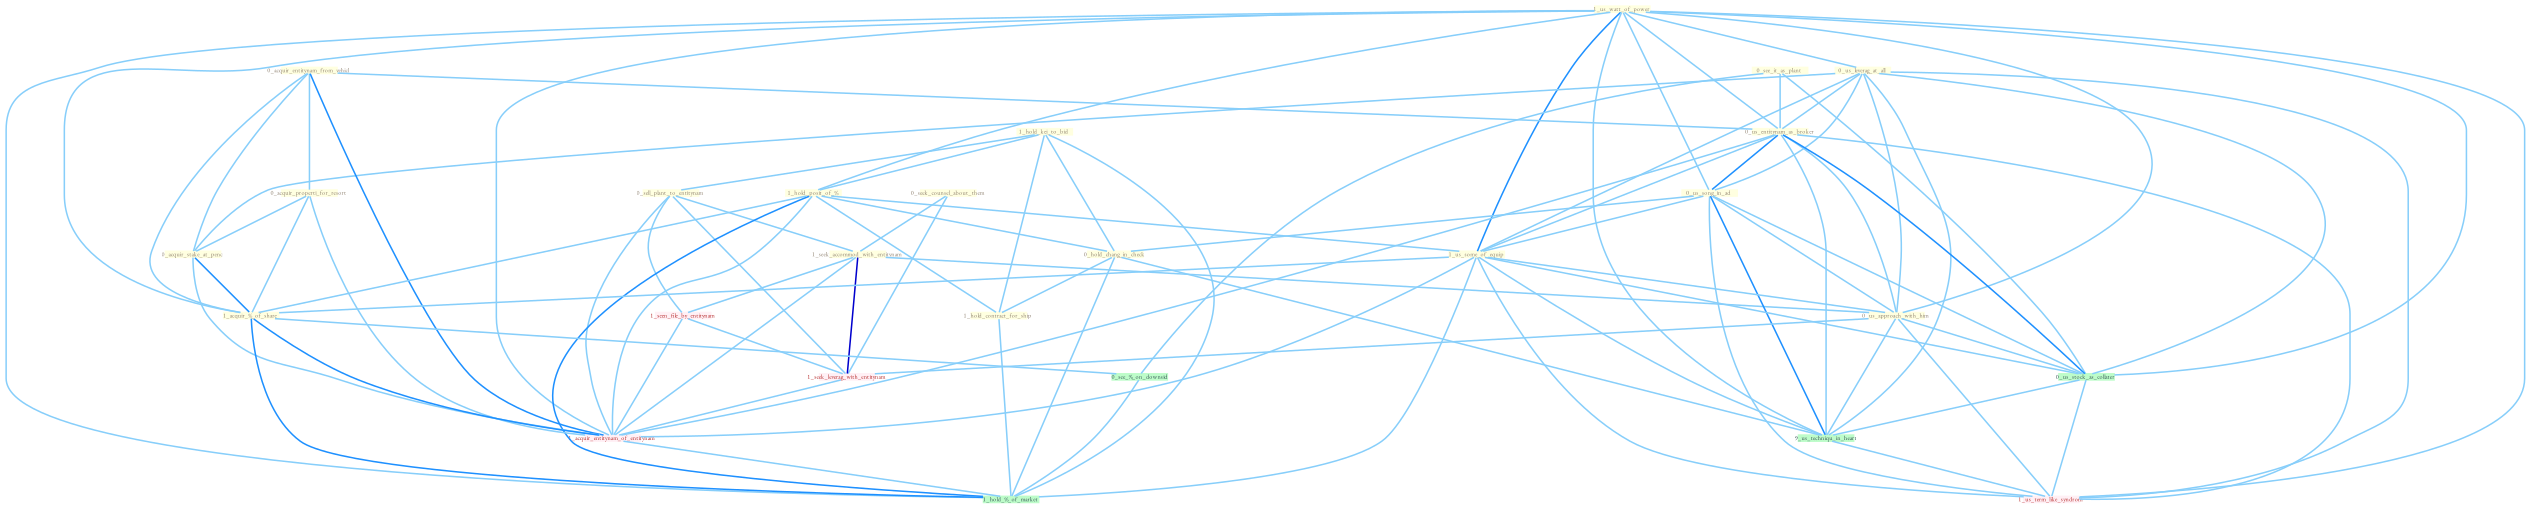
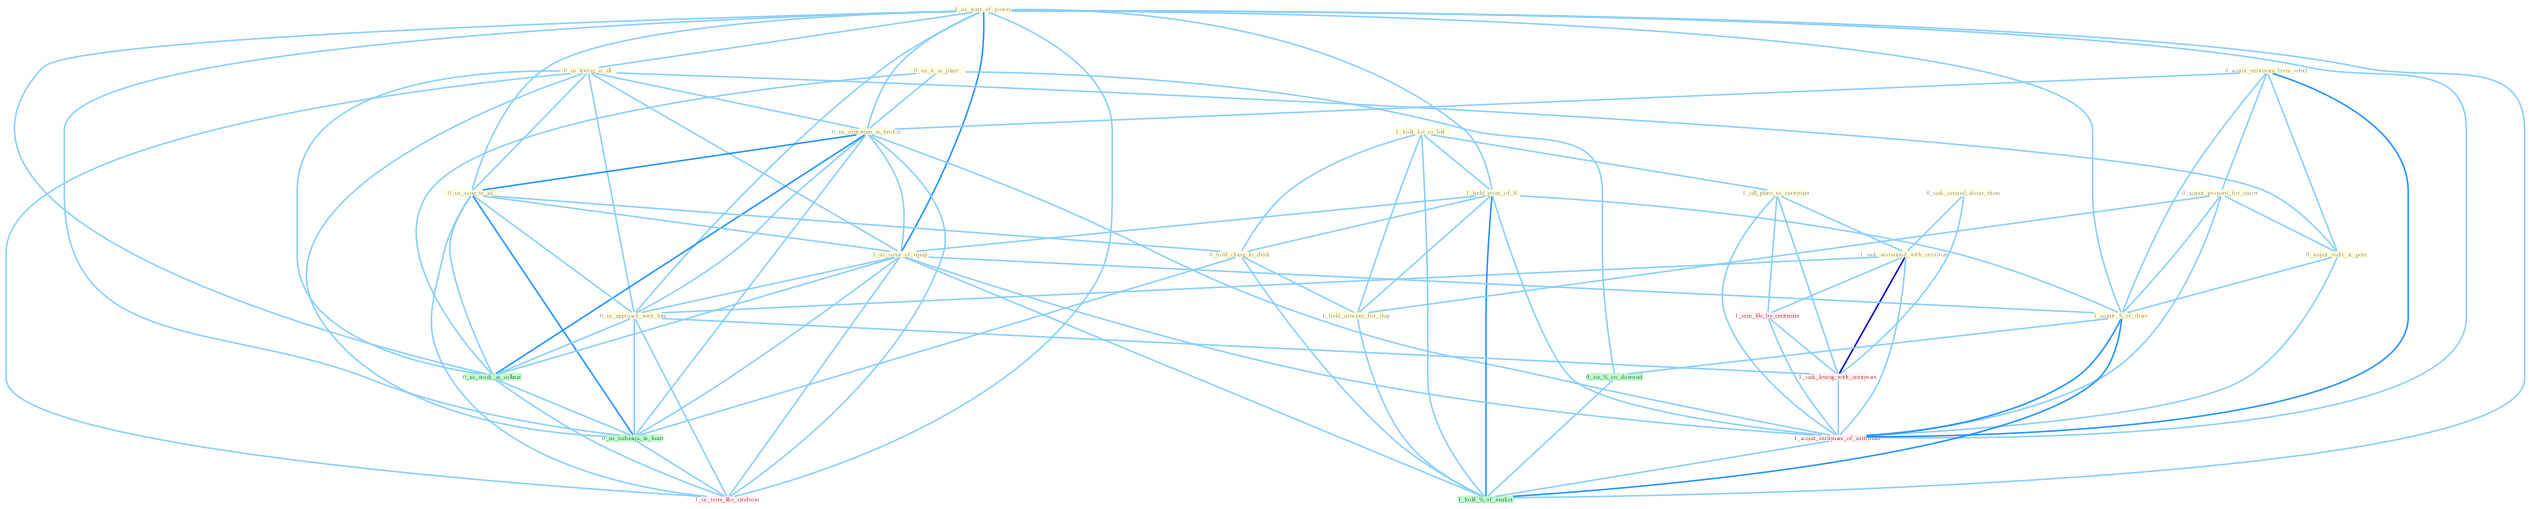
  graph {
    fontname="EB Garamond"
    node [color="#ffffe0" fixedsize=true fontcolor="#8b7d6b" fontname="EB Garamond" fontsize=4 shape=polygon style=filled]
    edge [color="#87cefa" fontname="EB Garamond" w=1]
    "1_us_watt_of_power " [height=.06 width=.5]
    "1_hold_kei_to_bid " [height=.06 width=.5]
    "0_us_leverag_at_all " [height=.06 width=.5]
    "0_acquir_entitynam_from_vehicl " [height=.06 width=.5]
    "0_sell_plant_to_entitynam " [height=.06 width=.5]
    "0_seek_counsel_about_them " [height=.06 width=.5]
    "0_see_it_as_plant " [height=.06 width=.5]
    "1_seek_accommod_with_entitynam " [height=.06 width=.5]
    "0_us_entitynam_as_broker " [height=.06 width=.5]
    "1_hold_posit_of_% " [height=.06 width=.5]
    "0_us_song_in_ad " [height=.06 width=.5]
    "0_hold_chang_in_check " [height=.06 width=.5]
    "0_acquir_properti_for_resort " [height=.06 width=.5]
    "1_us_some_of_equip " [height=.06 width=.5]
    "1_hold_contract_for_ship " [height=.06 width=.5]
    "0_acquir_stake_at_penc " [height=.06 width=.5]
    "1_acquir_%_of_share " [height=.06 width=.5]
    "0_us_approach_with_him " [height=.06 width=.5]
    "1_seen_file_by_entitynam " [color="#fff0f5" fontcolor="#b22222" height=.06 width=.5]
    n20 [color="#fff0f5" fontcolor="#b22222" height=.06 label="1_seek_leverag_with_entitynam" width=.5]
    "1_acquir_entitynam_of_entitynam " [color="#fff0f5" fontcolor="#b22222" height=.06 width=.5]
    "1_us_term_like_syndrom " [color="#fff0f5" fontcolor="#b22222" height=.06 width=.5]
    "0_us_stock_as_collater " [color="#BDFCC9" fontcolor="#2f4f4f" height=.06 width=.5]
-   "0_us_techniqu_in_heart " [color="#BDFCC9" fontcolor="#2f4f4f" height=.06 width=.5 label="9_us_techniqu_in_heart"]
+   "0_us_techniqu_in_heart " [color="#BDFCC9" fontcolor="#2f4f4f" height=.06 width=.5]
    "1_hold_%_of_market " [color="#BDFCC9" fontcolor="#2f4f4f" height=.06 width=.5]
    n26 [color="#BDFCC9" fontcolor="#2f4f4f" height=.06 label="0_see_%_on_downsid" width=.5]
    subgraph sub_1 {
      "1_us_watt_of_power "
      "1_hold_kei_to_bid "
      "0_us_leverag_at_all "
      "0_acquir_entitynam_from_vehicl "
      "0_sell_plant_to_entitynam "
      "0_seek_counsel_about_them "
      "0_see_it_as_plant "
      "1_seek_accommod_with_entitynam "
      "0_us_entitynam_as_broker "
      "1_hold_posit_of_% "
      "0_us_song_in_ad "
      "0_hold_chang_in_check "
      "0_acquir_properti_for_resort "
      "1_us_some_of_equip "
      "1_hold_contract_for_ship "
      "0_acquir_stake_at_penc "
      "1_acquir_%_of_share "
      "0_us_approach_with_him "
    }
    subgraph sub_2 {
      "1_seen_file_by_entitynam "
      n20
      "1_acquir_entitynam_of_entitynam "
      "1_us_term_like_syndrom "
    }
    "1_us_watt_of_power " -- "0_us_leverag_at_all "
    "1_us_watt_of_power " -- "0_us_entitynam_as_broker "
    "1_us_watt_of_power " -- "1_hold_posit_of_% "
    "1_us_watt_of_power " -- "0_us_song_in_ad "
    "1_us_watt_of_power " -- "1_us_some_of_equip " [color="#1e90ff" w=2]
    "1_us_watt_of_power " -- "1_acquir_%_of_share "
    "1_us_watt_of_power " -- "0_us_approach_with_him "
    "1_us_watt_of_power " -- "1_acquir_entitynam_of_entitynam "
    "1_us_watt_of_power " -- "1_us_term_like_syndrom "
    "1_us_watt_of_power " -- "0_us_stock_as_collater "
    "1_us_watt_of_power " -- "0_us_techniqu_in_heart "
    "1_us_watt_of_power " -- "1_hold_%_of_market "
    "1_hold_kei_to_bid " -- "0_sell_plant_to_entitynam "
    "1_hold_kei_to_bid " -- "1_hold_posit_of_% "
    "1_hold_kei_to_bid " -- "0_hold_chang_in_check "
    "1_hold_kei_to_bid " -- "1_hold_contract_for_ship "
    "1_hold_kei_to_bid " -- "1_hold_%_of_market "
    "0_us_leverag_at_all " -- "0_us_entitynam_as_broker "
    "0_us_leverag_at_all " -- "0_us_song_in_ad "
    "0_us_leverag_at_all " -- "1_us_some_of_equip "
    "0_us_leverag_at_all " -- "0_acquir_stake_at_penc "
    "0_us_leverag_at_all " -- "0_us_approach_with_him "
    "0_us_leverag_at_all " -- "1_us_term_like_syndrom "
    "0_us_leverag_at_all " -- "0_us_stock_as_collater "
    "0_us_leverag_at_all " -- "0_us_techniqu_in_heart "
    "0_acquir_entitynam_from_vehicl " -- "0_us_entitynam_as_broker "
    "0_acquir_entitynam_from_vehicl " -- "0_acquir_properti_for_resort "
    "0_acquir_entitynam_from_vehicl " -- "0_acquir_stake_at_penc "
    "0_acquir_entitynam_from_vehicl " -- "1_acquir_%_of_share "
    "0_acquir_entitynam_from_vehicl " -- "1_acquir_entitynam_of_entitynam " [color="#1e90ff" w=2]
    "0_sell_plant_to_entitynam " -- "1_seek_accommod_with_entitynam "
    "0_sell_plant_to_entitynam " -- "1_seen_file_by_entitynam "
    "0_sell_plant_to_entitynam " -- n20
    "0_sell_plant_to_entitynam " -- "1_acquir_entitynam_of_entitynam "
    "0_seek_counsel_about_them " -- "1_seek_accommod_with_entitynam "
    "0_seek_counsel_about_them " -- n20
    "0_see_it_as_plant " -- "0_us_entitynam_as_broker "
    "0_see_it_as_plant " -- "0_us_stock_as_collater "
    "0_see_it_as_plant " -- n26
    "1_seek_accommod_with_entitynam " -- "0_us_approach_with_him "
    "1_seek_accommod_with_entitynam " -- "1_seen_file_by_entitynam "
    "1_seek_accommod_with_entitynam " -- n20 [color="#0000cd" w=3]
    "1_seek_accommod_with_entitynam " -- "1_acquir_entitynam_of_entitynam "
    "0_us_entitynam_as_broker " -- "0_us_song_in_ad " [color="#1e90ff"]
    "0_us_entitynam_as_broker " -- "1_us_some_of_equip "
    "0_us_entitynam_as_broker " -- "0_us_approach_with_him "
    "0_us_entitynam_as_broker " -- "1_acquir_entitynam_of_entitynam "
    "0_us_entitynam_as_broker " -- "1_us_term_like_syndrom "
    "0_us_entitynam_as_broker " -- "0_us_stock_as_collater " [color="#1e90ff" w=2]
    "0_us_entitynam_as_broker " -- "0_us_techniqu_in_heart "
    "1_hold_posit_of_% " -- "0_hold_chang_in_check "
    "1_hold_posit_of_% " -- "1_us_some_of_equip "
    "1_hold_posit_of_% " -- "1_hold_contract_for_ship "
    "1_hold_posit_of_% " -- "1_acquir_%_of_share "
    "1_hold_posit_of_% " -- "1_acquir_entitynam_of_entitynam "
    "1_hold_posit_of_% " -- "1_hold_%_of_market " [color="#1e90ff" w=2]
    "0_us_song_in_ad " -- "0_hold_chang_in_check "
    "0_us_song_in_ad " -- "1_us_some_of_equip "
    "0_us_song_in_ad " -- "0_us_approach_with_him "
    "0_us_song_in_ad " -- "1_us_term_like_syndrom "
    "0_us_song_in_ad " -- "0_us_stock_as_collater "
    "0_us_song_in_ad " -- "0_us_techniqu_in_heart " [color="#1e90ff" w=2]
    "0_hold_chang_in_check " -- "1_hold_contract_for_ship "
    "0_hold_chang_in_check " -- "0_us_techniqu_in_heart "
    "0_hold_chang_in_check " -- "1_hold_%_of_market "
+   "0_acquir_properti_for_resort " -- "1_hold_contract_for_ship "
    "0_acquir_properti_for_resort " -- "0_acquir_stake_at_penc "
    "0_acquir_properti_for_resort " -- "1_acquir_%_of_share "
    "0_acquir_properti_for_resort " -- "1_acquir_entitynam_of_entitynam "
    "1_us_some_of_equip " -- "1_acquir_%_of_share "
    "1_us_some_of_equip " -- "0_us_approach_with_him "
    "1_us_some_of_equip " -- "1_acquir_entitynam_of_entitynam "
    "1_us_some_of_equip " -- "1_us_term_like_syndrom "
    "1_us_some_of_equip " -- "0_us_stock_as_collater "
    "1_us_some_of_equip " -- "0_us_techniqu_in_heart "
    "1_us_some_of_equip " -- "1_hold_%_of_market "
    "1_hold_contract_for_ship " -- "1_hold_%_of_market "
-   "0_acquir_stake_at_penc " -- "1_acquir_%_of_share " [color="#1e90ff"]
+   "0_acquir_stake_at_penc " -- "1_acquir_%_of_share "
    "0_acquir_stake_at_penc " -- "1_acquir_entitynam_of_entitynam "
    "1_acquir_%_of_share " -- "1_acquir_entitynam_of_entitynam " [color="#1e90ff" w=2]
    "1_acquir_%_of_share " -- "1_hold_%_of_market " [color="#1e90ff" w=2]
    "1_acquir_%_of_share " -- n26
    "0_us_approach_with_him " -- n20
    "0_us_approach_with_him " -- "1_us_term_like_syndrom "
    "0_us_approach_with_him " -- "0_us_stock_as_collater "
    "0_us_approach_with_him " -- "0_us_techniqu_in_heart "
    "1_seen_file_by_entitynam " -- n20
    "1_seen_file_by_entitynam " -- "1_acquir_entitynam_of_entitynam "
    n20 -- "1_acquir_entitynam_of_entitynam "
    "1_acquir_entitynam_of_entitynam " -- "1_hold_%_of_market "
    "0_us_stock_as_collater " -- "1_us_term_like_syndrom "
    "0_us_stock_as_collater " -- "0_us_techniqu_in_heart "
    "0_us_techniqu_in_heart " -- "1_us_term_like_syndrom "
    n26 -- "1_hold_%_of_market "
  }
